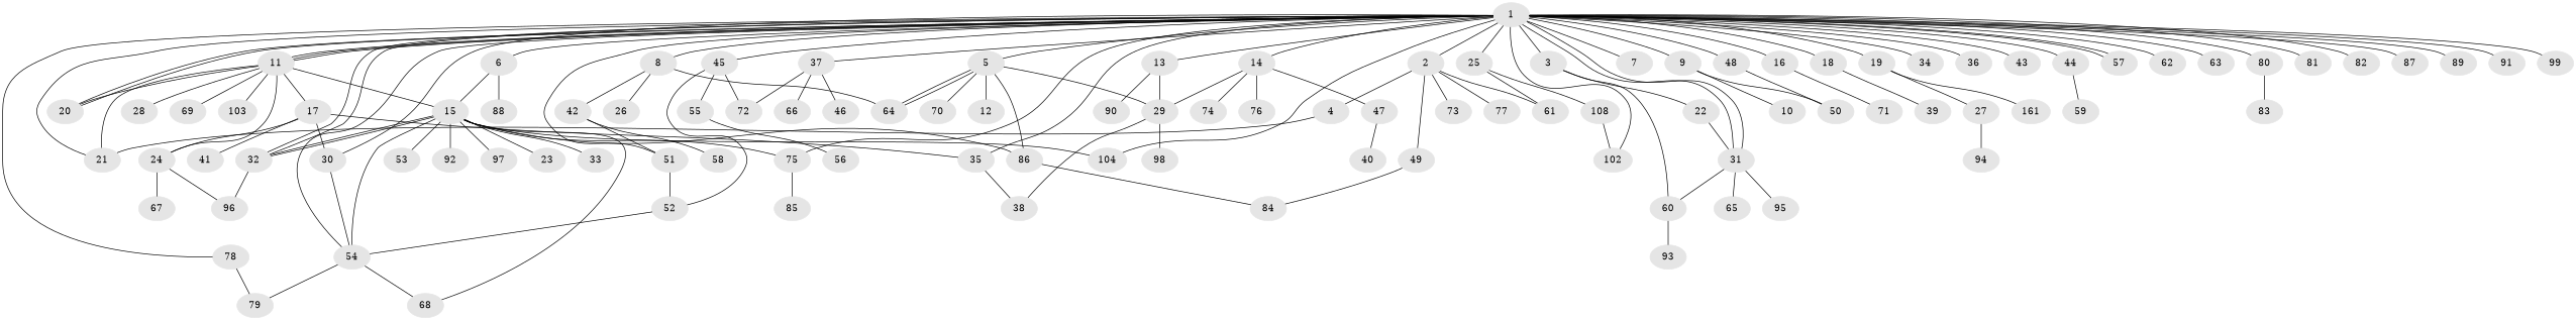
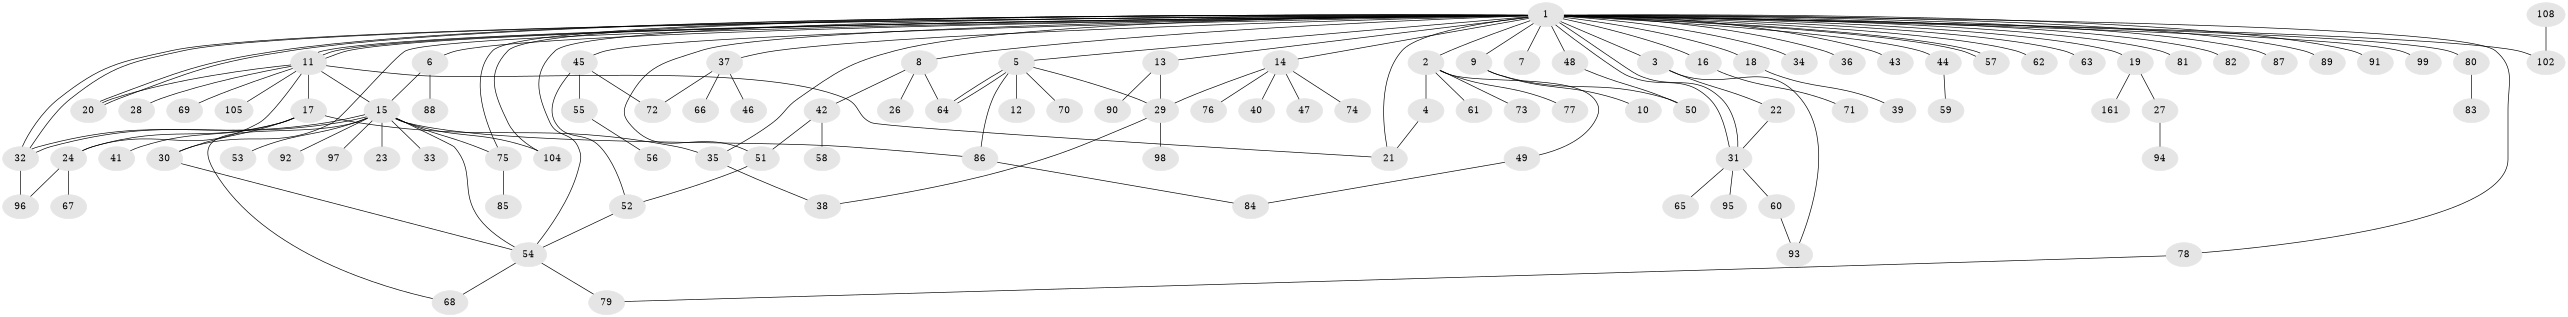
  graph {
    node [color=gray90 style=filled]
    1
    2
    3
    5
    6
    7
    8
    9
    11
    13
    14
    16
    18
    19
    20
    21
-   25
    30
    31
    32
    34
    35
    36
    37
    43
    44
    45
    48
    51
    54
    57
    62
    63
    75
    78
    80
    81
    82
    87
    89
    91
    99
    102
    104
    4
    49
    61
    73
    77
    22
    60
    12
    29
    64
    70
    86
    15
    88
    26
    42
    10
    50
    17
    24
    28
    69
-   103
+   103 [label=105]
    90
    40
    47
    74
    76
    71
    39
    27
    n76 [label=161]
    n77 [label=108]
    65
    95
    96
    38
    46
    66
    72
    59
    52
    55
    68
    79
    85
    83
    84
    93
    98
    23
    33
    53
    92
    97
    58
    41
    67
    94
    56
    1 -- 2
    1 -- 3
    1 -- 5
    1 -- 6
    1 -- 7
    1 -- 8
    1 -- 9
    1 -- 11
    1 -- 11
    1 -- 11
    1 -- 13
    1 -- 14
    1 -- 16
    1 -- 18
    1 -- 19
    1 -- 20
    1 -- 20
    1 -- 21
-   1 -- 25
    1 -- 30
    1 -- 31
    1 -- 31
    1 -- 32
    1 -- 32
    1 -- 34
    1 -- 35
    1 -- 36
    1 -- 37
    1 -- 43
    1 -- 44
    1 -- 45
    1 -- 48
    1 -- 51
    1 -- 54
    1 -- 57
    1 -- 57
    1 -- 62
    1 -- 63
    1 -- 75
    1 -- 78
    1 -- 80
    1 -- 81
    1 -- 82
    1 -- 87
    1 -- 89
    1 -- 91
    1 -- 99
    1 -- 102
    1 -- 104
    2 -- 4
    2 -- 49
    2 -- 61
    2 -- 73
    2 -- 77
    3 -- 22
-   3 -- 60
+   3 -- 93
    5 -- 12
    5 -- 29
    5 -- 64
    5 -- 64
    5 -- 70
    5 -- 86
    6 -- 15
    6 -- 88
    8 -- 64
    8 -- 26
    8 -- 42
    9 -- 10
    9 -- 50
    11 -- 20
    11 -- 21
    11 -- 15
    11 -- 17
    11 -- 24
    11 -- 28
    11 -- 69
    11 -- 103
    13 -- 29
    13 -- 90
    14 -- 29
-   47 -- 40
+   14 -- 40
    14 -- 47
    14 -- 74
    14 -- 76
    16 -- 71
    18 -- 39
    19 -- 27
    19 -- n76
-   25 -- 61
-   25 -- n77
    30 -- 54
    31 -- 60
    31 -- 65
    31 -- 95
    32 -- 96
    35 -- 38
    37 -- 46
    37 -- 66
    37 -- 72
    44 -- 59
    45 -- 72
    45 -- 52
    45 -- 55
    48 -- 50
    51 -- 52
    54 -- 68
    54 -- 79
    75 -- 85
    78 -- 79
    80 -- 83
    4 -- 21
    49 -- 84
    22 -- 31
    60 -- 93
    29 -- 38
    29 -- 98
    86 -- 84
    15 -- 32
    15 -- 32
    15 -- 54
    15 -- 75
    15 -- 104
    15 -- 86
    15 -- 68
    15 -- 23
    15 -- 33
    15 -- 53
    15 -- 92
    15 -- 97
    42 -- 51
    42 -- 58
    17 -- 30
    17 -- 35
    17 -- 24
    17 -- 41
    24 -- 96
    24 -- 67
    27 -- 94
    n77 -- 102
    52 -- 54
    55 -- 56
  }
